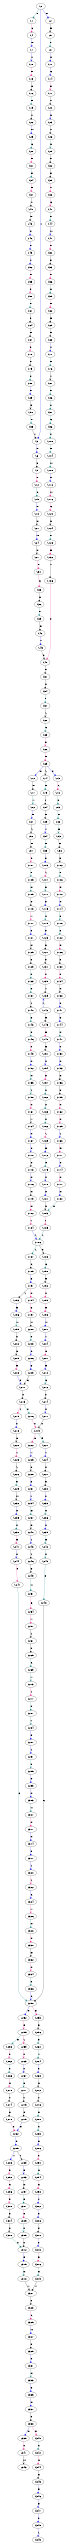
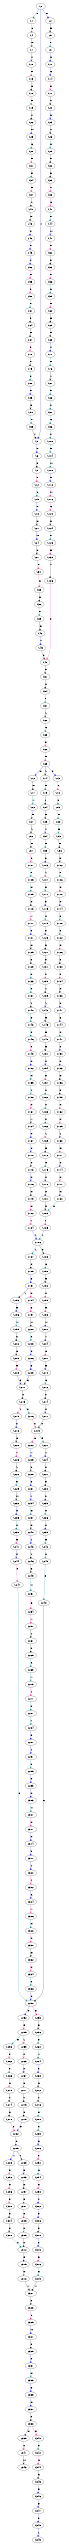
  strict digraph {
    edge [arrowhead=dot color=black]
    S0
    S1
    S2
    S3
    S4
    S5
    S6
    S7
    S8
    S9
    S10
    S11
    S12
    S13
    S14
    S15
    S16
    S17
    S18
    S19
    S20
    S21
    S22
    S23
    S24
    S25
    S26
    S27
    S28
    S29
    S30
    S31
    S32
    S33
    S34
    S35
    S36
    S37
    S38
    S39
    S40
    S41
    S42
    S43
    S44
    S45
    S46
    S47
    S48
    S49
    S50
    S51
    S52
    S53
    S54
    S55
    S56
    S57
    S58
    S59
    S60
    S61
    S62
    S63
    S64
    S65
    S66
    S67
    S68
    S69
    S70
    S71
    S72
    S73
    S74
    S75
    S76
    S77
    S78
    S79
    S80
    S81
    S82
    S83
    S84
    S85
    S86
    S87
    S88
    S89
    S90
    S91
    S92
    S93
    S94
    S95
    S96
    S97
    S98
    S99
    S100
    S101
    S102
    S103
    S104
    S105
    S106
    S107
    S108
    S109
    S110
    S111
    S112
    S113
    S114
    S115
    S116
    S117
    S118
    S119
    S120
    S121
    S122
    S123
    S124
    S125
    S126
    S127
    S128
    S129
    S130
    S131
    S132
    S133
    S134
    S135
    S136
    S137
    S138
    S139
    S140
    S141
    S142
    S143
    S144
    S145
    S146
    S147
    S148
    S149
    S150
    S151
    S152
    S153
    S154
    S155
    S156
    S157
    S158
    S159
    S160
    S161
    S162
    S163
    S164
    S165
    S166
    S167
    S168
    S169
    S170
    S171
    S172
    S173
    S174
    S175
    S176
    S177
    S178
    S179
    S180
    S181
    S182
    S183
    S184
    S185
    n187 [label=S786]
    S187
    S188
    S189
    S190
    S191
    S192
    S193
    S194
    S195
    S196
    S197
    S198
    S199
    S200
    S201
    S202
    S203
    S204
    S205
    S206
    S207
    S208
    S209
    S210
    S211
    S212
    S213
    S214
    S215
    S216
    S217
    S218
    S219
    S220
    S221
    S222
    S223
    S224
    S225
    S226
    S227
    S228
    S229
    S230
    S231
    S232
    S233
    S234
    S235
    S236
    S237
    S238
    S239
    S240
    S241
    S242
    S243
    S244
    S245
    S246
    S247
    S248
    S249
    S250
    S251
    S252
    S253
    S254
    S255
    S256
    S257
    S258
    S259
    S260
    S261
    S262
    S263
    S264
    S265
    S266
    S267
    S268
    S269
    S270
    S271
    S272
    S273
    S274
    S275
    S276
    S277
    S278
    S279
    S280
    S281
    S282
    S283
    S284
    S285
    S286
    S287
    S288
    S289
    S290
    S291
    S292
    S293
    S294
    S295
    S296
    S297
    S298
    S299
    S300
    S301
    S302
    S303
    S304
    S305
    S306
    S307
    S308
    S309
    S310
    S311
    S312
    S313
    S314
    S315
    S316
    S317
    S318
    S319
    S320
    S321
    S322
    S323
    S324
    S325
    S326
    S327
    S328
    S329
    S330
    S331
    S332
    S333
    S334
    S335
    S336
    S337
    S338
    S339
    S340
    S341
    S342
    S343
    S344
    S345
    S346
    S347
    S348
    S349
    S0 -> S1 [color=teal label=P]
    S0 -> S2 [color=blue label=Q]
    S0 -> S3 [color=blue label=I]
    S1 -> S4 [color=deeppink label=C]
    S2 -> S5 [arrowhead=vee label=H]
    S3 -> S6 [color=blue label=A]
    S4 -> S7 [arrowhead=vee color=blue label=H]
    S5 -> S8 [color=teal label=P]
    S6 -> S9 [label=P]
    S7 -> S10 [arrowhead=vee color=blue label=Y]
    S8 -> S11 [color=blue label=M]
    S9 -> S12 [color=deeppink label=E]
    S10 -> S13 [color=deeppink label=R]
    S11 -> S14 [arrowhead=vee color=blue label=G]
    S12 -> S15 [color=teal label=G]
    S13 -> S16 [label=Q]
    S14 -> S17 [arrowhead=vee color=deeppink label=R]
    S15 -> S18 [arrowhead=vee color=blue label=R]
    S16 -> S19 [arrowhead=vee color=teal label=N]
    S17 -> S20 [arrowhead=vee label=Y]
    S18 -> S21 [arrowhead=vee label=K]
    S19 -> S22 [label=Y]
    S20 -> S23 [arrowhead=vee color=blue label=N]
    S21 -> S24 [color=blue label=M]
    S22 -> S25 [color=blue label=M]
    S23 -> S26 [arrowhead=vee label=Y]
    S24 -> S27 [arrowhead=vee label=A]
    S25 -> S28 [color=teal label=G]
    S26 -> S29 [arrowhead=vee color=teal label=N]
    S27 -> S30 [color=deeppink label=L]
    S28 -> S31 [arrowhead=vee color=deeppink label=R]
    S29 -> S32 [label=P]
    S30 -> S33 [color=deeppink label=G]
    S31 -> S34 [color=teal label=F]
    S32 -> S35 [label=R]
    S33 -> S36 [label=N]
    S34 -> S37 [arrowhead=vee color=deeppink label=N]
    S35 -> S38 [color=deeppink label=Y]
    S36 -> S39 [arrowhead=vee color=teal label=L]
    S37 -> S40 [label=Y]
    S38 -> S41 [arrowhead=vee color=deeppink label=G]
    S39 -> S42 [label=E]
    S40 -> S43 [arrowhead=vee label=N]
    S41 -> S44 [color=teal label=P]
    S42 -> S45 [color=blue label=V]
    S43 -> S46 [color=blue label=A]
    S44 -> S47 [arrowhead=vee color=blue label=M]
    S45 -> S48 [arrowhead=vee label=T]
    S46 -> S49 [arrowhead=vee color=blue label=R]
    S47 -> S50 [arrowhead=vee color=deeppink label=P]
    S48 -> S51 [arrowhead=vee label=P]
    S49 -> S52 [color=blue label=Y]
    S50 -> S53 [label=P]
    S51 -> S54 [label=T]
    S52 -> S55 [arrowhead=vee color=deeppink label=N]
    S53 -> S56 [color=deeppink label=P]
    S54 -> S57 [color=teal label=I]
    S55 -> S58 [arrowhead=vee color=deeppink label=P]
    S56 -> S59 [color=teal label=D]
    S57 -> S60 [arrowhead=vee label=S]
    S58 -> S61 [color=teal label=F]
    S59 -> S62 [color=deeppink label=F]
    S60 -> S63 [arrowhead=vee color=teal label=G]
    S61 -> S64 [label=P]
    S62 -> S65 [label=H]
    S63 -> S66 [arrowhead=vee color=deeppink label=P]
    S64 -> S67 [label=K]
    S65 -> S68 [arrowhead=vee label=R]
    S66 -> S69 [color=deeppink label=N]
    S67 -> S70 [arrowhead=vee color=deeppink label=P]
    S68 -> S71 [color=blue label=Y]
    S69 -> S72 [arrowhead=vee color=blue label=N]
    S69 -> S73 [color=blue label=T]
    S69 -> S74 [arrowhead=vee label=S]
    S70 -> S75 [label=D]
    S71 -> S76 [color=teal label=F]
    S72 -> S77 [label=N]
    S73 -> S78 [color=deeppink label=G]
    S74 -> S79 [color=teal label=N]
    S75 -> S80 [color=teal label=L]
    S76 -> S81 [arrowhead=vee label=V]
    S77 -> S82 [arrowhead=vee color=teal label=V]
    S78 -> S83 [color=teal label=L]
    S79 -> S84 [label=I]
    S80 -> S85 [arrowhead=vee color=blue label=P]
    S81 -> S86 [color=teal label=P]
    S82 -> S87 [arrowhead=vee color=blue label=N]
    S83 -> S88 [color=teal label=N]
    S84 -> S89 [arrowhead=vee label=D]
    S85 -> S90 [arrowhead=vee label=R]
    S86 -> S91 [color=teal label=L]
    S87 -> S92 [arrowhead=vee label=S]
    S88 -> S93 [arrowhead=vee color=teal label=H]
    S89 -> S94 [arrowhead=vee color=blue label=V]
    S90 -> S95 [arrowhead=vee color=teal label=Y]
    S91 -> S96 [color=teal label=G]
    S92 -> S97 [arrowhead=vee label=K]
    S93 -> S98 [label=K]
    S94 -> S99 [arrowhead=vee color=teal label=K]
    S95 -> S3 [label=I]
    S96 -> S100 [color=teal label=L]
    S97 -> S101 [arrowhead=vee color=deeppink label=P]
    S98 -> S102 [arrowhead=vee label=P]
    S99 -> S103 [color=blue label=P]
    S100 -> S104 [arrowhead=vee color=teal label=K]
    S101 -> S105 [arrowhead=vee color=teal label=P]
    S102 -> S106 [arrowhead=vee color=teal label=P]
    S103 -> S107 [arrowhead=vee color=deeppink label=S]
    S104 -> S108 [color=teal label=M]
    S105 -> S109 [color=teal label=K]
    S106 -> S110 [color=deeppink label=R]
    S107 -> S111 [arrowhead=vee color=teal label=R]
    S108 -> S112 [arrowhead=vee color=blue label=A]
    S109 -> S113 [label=Q]
    S110 -> S114 [color=blue label=A]
    S111 -> S115 [color=blue label=P]
    S112 -> S116 [color=deeppink label=M]
    S113 -> S117 [arrowhead=vee color=deeppink label=V]
    S114 -> S118 [arrowhead=vee color=teal label=P]
    S115 -> S119 [arrowhead=vee color=teal label=A]
    S116 -> S120 [arrowhead=vee color=deeppink label=G]
    S117 -> S121 [color=blue label=P]
    S118 -> S122 [arrowhead=vee color=teal label=P]
    S119 -> S123 [color=blue label=P]
    S120 -> S124 [arrowhead=vee label=N]
    S121 -> S125 [arrowhead=vee label=K]
    S122 -> S126 [color=deeppink label=R]
    S123 -> S127 [label=R]
    S124 -> S128 [color=teal label=L]
    S125 -> S129 [label=P]
    S126 -> S130 [label=P]
    S127 -> S131 [arrowhead=vee label=P]
    S128 -> S132 [color=deeppink label=E]
    S129 -> S133 [color=teal label=L]
    S130 -> S134 [color=deeppink label=L]
    S131 -> S135 [color=deeppink label=L]
    S132 -> S136 [label=V]
    S133 -> S137 [color=teal label=T]
    S134 -> S138 [arrowhead=vee label=A]
    S135 -> S139 [label=V]
    S136 -> S48 [arrowhead=vee color=deeppink label=T]
    S137 -> S140 [label=S]
    S138 -> S141 [color=blue label=T]
-   S142 -> S139 [arrowhead=vee color=blue label=S]
+   S139 -> S142 [arrowhead=vee color=blue label=S]
    S140 -> S143 [color=teal label=E]
    S141 -> S144 [color=blue label=E]
    S142 -> S145 [arrowhead=vee label=E]
    S143 -> S146 [color=teal label=T]
    S144 -> S147 [color=teal label=A]
    S145 -> S148 [color=deeppink label=E]
    S146 -> S149 [color=deeppink label=L]
    S147 -> S150 [arrowhead=vee color=blue label=L]
    S148 -> S151 [arrowhead=vee label=H]
    S149 -> S152 [color=blue label=A]
    S150 -> S153 [color=blue label=A]
    S151 -> S154 [arrowhead=vee color=blue label=A]
    S152 -> S155 [arrowhead=vee color=teal label=K]
    S153 -> S156 [label=R]
    S154 -> S157 [color=deeppink label=R]
    S155 -> S158 [arrowhead=vee color=teal label=S]
    S156 -> S159 [label=T]
    S157 -> S160 [color=teal label=A]
    S158 -> S161 [arrowhead=vee color=deeppink label=A]
    S159 -> S162 [color=deeppink label=A]
    S160 -> S163 [color=teal label=A]
    S161 -> S164 [arrowhead=vee label=V]
    S162 -> S165 [arrowhead=vee color=deeppink label=A]
    S163 -> S166 [color=teal label=T]
    S164 -> S167 [color=blue label=A]
    S165 -> S168 [arrowhead=vee color=blue label=S]
    S166 -> S169 [arrowhead=vee color=deeppink label=S]
    S167 -> S170 [arrowhead=vee color=blue label=Q]
    S168 -> S171 [color=deeppink label=H]
    S169 -> S172 [color=blue label=H]
    S170 -> S173 [arrowhead=vee label=Q]
    S171 -> S174 [arrowhead=vee color=blue label=Q]
    S172 -> S175 [color=teal label=Q]
    S173 -> S176 [arrowhead=vee color=blue label=A]
    S174 -> S177 [arrowhead=vee color=deeppink label=A]
    S175 -> S178 [arrowhead=vee color=blue label=A]
    S176 -> S179 [label=K]
    S177 -> S180 [color=blue label=K]
    S178 -> S181 [color=blue label=K]
    S179 -> S182 [color=deeppink label=K]
    S180 -> S183 [arrowhead=vee color=teal label=K]
    S181 -> S183 [arrowhead=vee label=K]
    S182 -> S184 [arrowhead=vee color=deeppink label=I]
    S183 -> S185 [color=deeppink label=I]
    S184 -> n187 [arrowhead=vee color=blue label=S]
    S185 -> n187 [color=teal label=S]
    n187 -> S187 [color=teal label=S]
    n187 -> S188 [arrowhead=vee label=T]
    S187 -> S189 [label=G]
    S188 -> S190 [color=teal label=G]
    S189 -> S191 [color=blue label=E]
    S190 -> S192 [arrowhead=vee label=E]
    S191 -> S193 [label=S]
    S191 -> S194 [color=deeppink label=A]
    S192 -> S195 [color=deeppink label=A]
    S193 -> S196 [arrowhead=vee color=blue label=E]
    S194 -> S197 [color=deeppink label=E]
    S195 -> S198 [color=deeppink label=E]
    S196 -> S199 [arrowhead=vee color=teal label=W]
    S197 -> S200 [label=W]
    S198 -> S201 [color=blue label=W]
    S199 -> S202 [label=T]
    S200 -> S203 [arrowhead=vee color=teal label=T]
    S201 -> S204 [color=blue label=V]
    S202 -> S205 [arrowhead=vee label=Q]
    S203 -> S206 [arrowhead=vee color=blue label=Q]
    S204 -> S207 [color=deeppink label=Q]
    S205 -> S208 [arrowhead=vee color=deeppink label=E]
    S206 -> S209 [color=blue label=E]
    S207 -> S210 [arrowhead=vee color=blue label=E]
    S208 -> S211 [arrowhead=vee color=blue label=G]
    S209 -> S211 [arrowhead=vee label=G]
    S210 -> S212 [arrowhead=vee color=teal label=G]
    S211 -> S213 [label=L]
    S212 -> S214 [label=L]
    S213 -> S215 [color=deeppink label=S]
    S213 -> S216 [color=teal label=A]
    S214 -> S217 [arrowhead=vee color=blue label=A]
    S215 -> S218 [color=blue label=L]
    S216 -> S219 [arrowhead=vee color=deeppink label=L]
    S217 -> S219 [arrowhead=vee label=L]
    S218 -> S220 [arrowhead=vee label=Q]
    S219 -> S221 [arrowhead=vee color=teal label=E]
    S219 -> S222 [color=deeppink label=Q]
    S220 -> S223 [color=deeppink label=V]
    S221 -> S224 [color=blue label=V]
    S222 -> S225 [arrowhead=vee color=blue label=V]
    S223 -> S226 [label=S]
    S224 -> S227 [label=T]
    S225 -> S228 [arrowhead=vee label=T]
    S226 -> S229 [arrowhead=vee color=teal label=F]
    S227 -> S230 [label=F]
    S228 -> S231 [color=blue label=F]
    S229 -> S232 [arrowhead=vee label=M]
    S230 -> S233 [color=blue label=L]
    S231 -> S234 [arrowhead=vee color=blue label=I]
    S232 -> S235 [color=blue label=K]
    S233 -> S236 [arrowhead=vee color=teal label=K]
    S234 -> S237 [color=teal label=H]
    S235 -> S238 [color=teal label=A]
    S236 -> S239 [color=blue label=A]
    S237 -> S240 [arrowhead=vee label=R]
    S238 -> S241 [arrowhead=vee color=deeppink label=H]
    S239 -> S242 [arrowhead=vee color=teal label=H]
    S240 -> S243 [arrowhead=vee color=blue label=S]
    S241 -> S244 [arrowhead=vee color=blue label=A]
    S242 -> S245 [arrowhead=vee color=teal label=A]
    S243 -> S246 [label=S]
    S244 -> S247 [arrowhead=vee color=deeppink label=P]
    S245 -> S248 [color=teal label=P]
    S246 -> S249 [arrowhead=vee label=E]
    S247 -> S250 [arrowhead=vee color=teal label=G]
    S248 -> S250 [label=G]
    S249 -> S251 [color=teal label=W]
    S250 -> S252 [color=blue label=R]
    S250 -> S253 [color=deeppink label=E]
    S251 -> S254 [color=deeppink label=G]
    S252 -> S255 [arrowhead=vee color=deeppink label=E]
    S253 -> S256 [arrowhead=vee label=E]
    S254 -> S257 [color=deeppink label=V]
    S255 -> S258 [arrowhead=vee color=teal label=R]
    S255 -> S259 [arrowhead=vee color=deeppink label=S]
    S256 -> S260 [arrowhead=vee color=teal label=R]
    S257 -> S261 [arrowhead=vee label=S]
    S258 -> S262 [arrowhead=vee color=deeppink label=L]
    S259 -> S263 [arrowhead=vee color=deeppink label=L]
    S260 -> S264 [color=teal label=V]
    S261 -> S265 [label=L]
    S262 -> S266 [color=teal label=L]
    S263 -> S267 [arrowhead=vee color=blue label=L]
    S264 -> S268 [color=blue label=L]
    S265 -> S269 [color=teal label=C]
    S266 -> S270 [arrowhead=vee color=deeppink label=K]
    S267 -> S271 [arrowhead=vee color=teal label=K]
    S268 -> S272 [arrowhead=vee label=K]
    S269 -> S273 [arrowhead=vee color=teal label=V]
    S270 -> S274 [arrowhead=vee label=Y]
    S271 -> S275 [label=Y]
    S272 -> S276 [arrowhead=vee label=Y]
    S273 -> S277 [color=deeppink label=S]
    S274 -> S278 [label=Q]
    S275 -> S279 [label=Q]
    S276 -> S280 [color=teal label=Q]
    S277 -> S281 [color=teal label=L]
    S278 -> S282 [color=deeppink label=P]
    S279 -> S282 [arrowhead=vee color=blue label=P]
    S280 -> S283 [color=teal label=A]
    S281 -> S284 [arrowhead=vee color=teal label=I]
    S282 -> S285 [color=blue label=Q]
    S283 -> S286 [arrowhead=vee color=blue label=Q]
    S284 -> S287 [color=blue label=F]
    S285 -> S288 [color=blue label=V]
    S285 -> S289 [arrowhead=vee label=I]
    S286 -> S290 [arrowhead=vee color=deeppink label=L]
    S287 -> S291 [arrowhead=vee color=blue label=S]
    S288 -> S292 [arrowhead=vee color=deeppink label=R]
    S289 -> S293 [arrowhead=vee color=blue label=R]
    S290 -> S294 [color=teal label=K]
    S291 -> S295 [arrowhead=vee color=teal label=L]
    S292 -> S296 [color=deeppink label=N]
    S293 -> S297 [label=N]
    S294 -> S298 [color=deeppink label=N]
    S295 -> S299 [color=blue label=D]
    S296 -> S300 [arrowhead=vee color=deeppink label=F]
    S297 -> S301 [color=teal label=F]
    S298 -> S302 [color=blue label=Y]
    S299 -> S303 [color=blue label=A]
    S300 -> S304 [label=R]
    S301 -> S305 [color=deeppink label=R]
    S302 -> S306 [color=blue label=R]
    S303 -> S307 [color=teal label=W]
    S304 -> S308 [arrowhead=vee label=A]
    S305 -> S309 [arrowhead=vee color=teal label=A]
    S306 -> S310 [label=A]
    S307 -> S311 [color=deeppink label=A]
    S308 -> S312 [color=teal label=L]
    S309 -> S312 [label=L]
    S310 -> S313 [arrowhead=vee color=blue label=L]
    S311 -> S314 [color=blue label=A]
    S312 -> S315 [color=blue label=E]
    S313 -> S316 [color=deeppink label=E]
    S314 -> S317 [color=blue label=P]
    S315 -> S318 [arrowhead=vee color=teal label=N]
    S316 -> S319 [color=teal label=N]
    S317 -> S320 [color=blue label=S]
    S318 -> S321 [arrowhead=vee label=V]
    S319 -> S321 [label=V]
    S320 -> S322 [arrowhead=vee color=deeppink label=S]
    S321 -> S323 [arrowhead=vee label=L]
    S322 -> S324 [arrowhead=vee color=blue label=G]
    S323 -> S325 [color=deeppink label=C]
    S324 -> S326 [arrowhead=vee color=deeppink label=V]
    S325 -> S327 [color=blue label=M]
    S326 -> S328 [color=teal label=K]
    S327 -> S329 [label=P]
    S328 -> S330 [color=deeppink label=A]
    S329 -> S331 [color=blue label=T]
    S330 -> S332 [arrowhead=vee label=H]
    S331 -> S333 [arrowhead=vee color=teal label=K]
    S332 -> S334 [arrowhead=vee color=deeppink label=A]
    S333 -> S335 [color=blue label=E]
    S334 -> S336 [arrowhead=vee color=teal label=P]
    S335 -> S337 [color=blue label=K]
    S336 -> S250 [arrowhead=vee color=blue label=G]
    S337 -> S338 [label=P]
    S338 -> S339 [color=blue label=K]
    S338 -> S340 [arrowhead=vee color=deeppink label=N]
    S339 -> S341 [arrowhead=vee color=deeppink label=A]
    S340 -> S342 [arrowhead=vee color=teal label=A]
    S341 -> S343 [arrowhead=vee label=M]
    S342 -> S344 [color=deeppink label=M]
    S344 -> S345 [arrowhead=vee label=N]
    S345 -> S346 [color=blue label=E]
    S346 -> S347 [arrowhead=vee color=blue label=E]
    S347 -> S348 [color=blue label=L]
    S348 -> S349 [arrowhead=vee color=blue label=S]
  }
